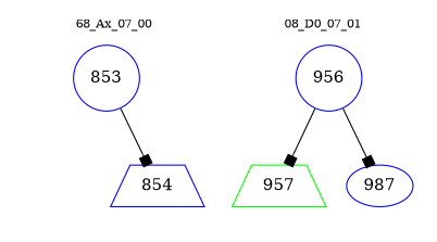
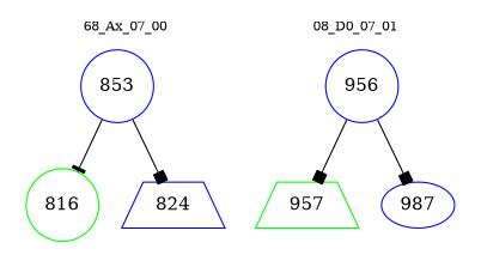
  digraph {
    node [color=blue shape=circle]
    edge [arrowhead=box color=black]
    n1 [label=853]
-   n3 [label=854 shape=trapezium]
+   n2 [color=green label=816]
+   n3 [label=824 shape=trapezium]
    n4 [label=956]
    n5 [color=green label=957 shape=trapezium]
    n6 [label=987 shape=ellipse]
    subgraph cluster_1 {
      color=white
      fontsize=10
      label="68_Ax_07_00"
      n1
+     n2
      n3
    }
    subgraph cluster_2 {
      color=white
      fontsize=10
      label="08_D0_07_01"
      n4
      n5
      n6
    }
+   n1 -> n2 [arrowhead=tee]
    n1 -> n3
    n4 -> n5
    n4 -> n6
  }
